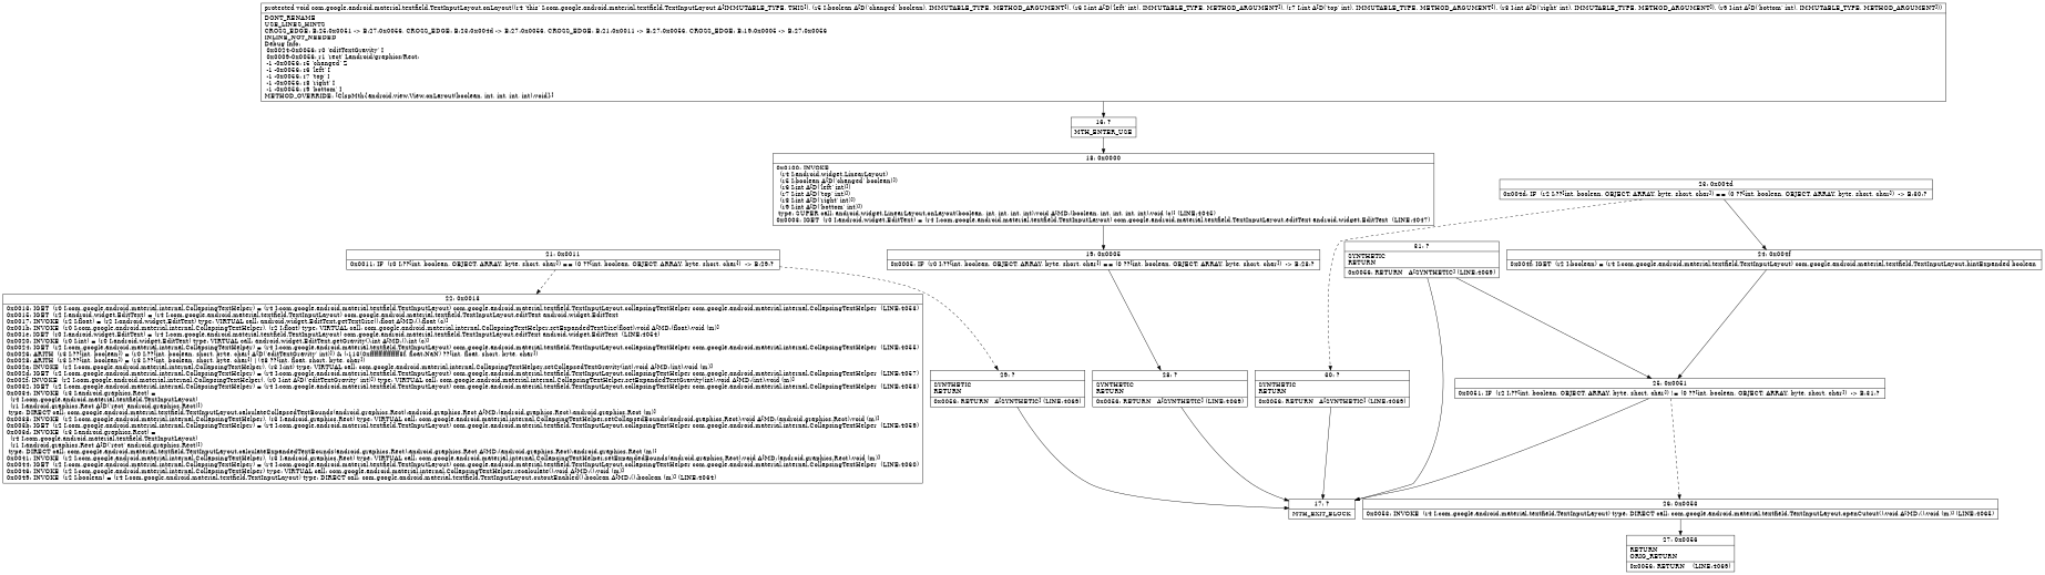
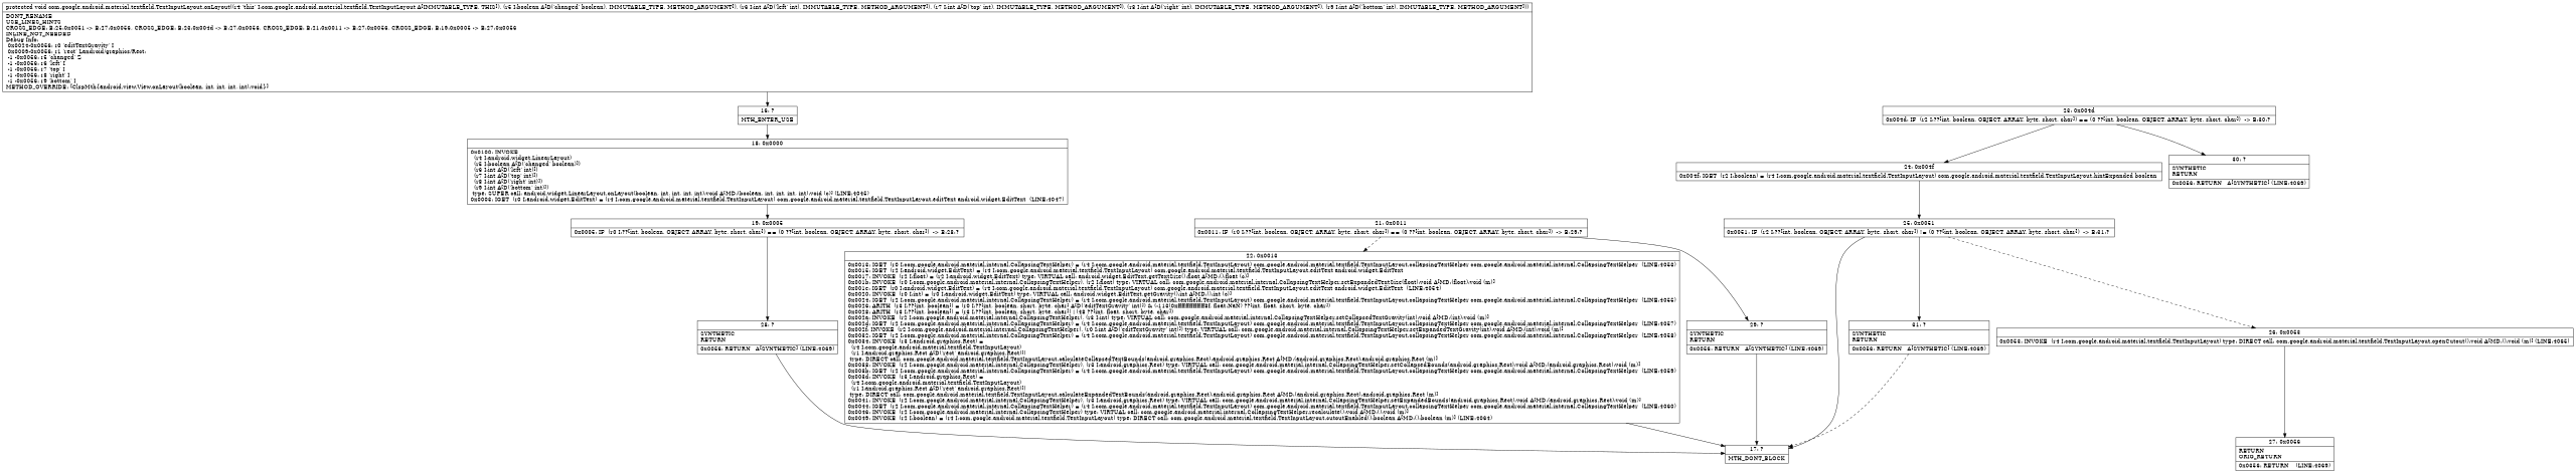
  digraph {
    node [shape=record]
    n1 [label="{16\:\ ?|MTH_ENTER_USE\l}"]
    n2 [label="{18\:\ 0x0000|0x0100: INVOKE  \l  (r4 I:android.widget.LinearLayout)\l  (r5 I:boolean A[D('changed' boolean)])\l  (r6 I:int A[D('left' int)])\l  (r7 I:int A[D('top' int)])\l  (r8 I:int A[D('right' int)])\l  (r9 I:int A[D('bottom' int)])\l type: SUPER call: android.widget.LinearLayout.onLayout(boolean, int, int, int, int):void A[MD:(boolean, int, int, int, int):void (c)] (LINE:4045)\l0x0003: IGET  (r0 I:android.widget.EditText) = (r4 I:com.google.android.material.textfield.TextInputLayout) com.google.android.material.textfield.TextInputLayout.editText android.widget.EditText  (LINE:4047)\l}"]
    n3 [label="{19\:\ 0x0005|0x0005: IF  (r0 I:??[int, boolean, OBJECT, ARRAY, byte, short, char]) == (0 ??[int, boolean, OBJECT, ARRAY, byte, short, char])  \-\> B:28:? \l}"]
    n4 [label="{28\:\ ?|SYNTHETIC\lRETURN\l|0x0056: RETURN   A[SYNTHETIC] (LINE:4069)\l}"]
-   n5 [label="{17\:\ ?|MTH_EXIT_BLOCK\l}"]
+   n5 [label="{17\:\ ?|MTH_DONT_BLOCK\l}"]
    n6 [label="{21\:\ 0x0011|0x0011: IF  (r0 I:??[int, boolean, OBJECT, ARRAY, byte, short, char]) == (0 ??[int, boolean, OBJECT, ARRAY, byte, short, char])  \-\> B:29:? \l}"]
    n7 [label="{22\:\ 0x0013|0x0013: IGET  (r0 I:com.google.android.material.internal.CollapsingTextHelper) = (r4 I:com.google.android.material.textfield.TextInputLayout) com.google.android.material.textfield.TextInputLayout.collapsingTextHelper com.google.android.material.internal.CollapsingTextHelper  (LINE:4053)\l0x0015: IGET  (r2 I:android.widget.EditText) = (r4 I:com.google.android.material.textfield.TextInputLayout) com.google.android.material.textfield.TextInputLayout.editText android.widget.EditText \l0x0017: INVOKE  (r2 I:float) = (r2 I:android.widget.EditText) type: VIRTUAL call: android.widget.EditText.getTextSize():float A[MD:():float (c)]\l0x001b: INVOKE  (r0 I:com.google.android.material.internal.CollapsingTextHelper), (r2 I:float) type: VIRTUAL call: com.google.android.material.internal.CollapsingTextHelper.setExpandedTextSize(float):void A[MD:(float):void (m)]\l0x001e: IGET  (r0 I:android.widget.EditText) = (r4 I:com.google.android.material.textfield.TextInputLayout) com.google.android.material.textfield.TextInputLayout.editText android.widget.EditText  (LINE:4054)\l0x0020: INVOKE  (r0 I:int) = (r0 I:android.widget.EditText) type: VIRTUAL call: android.widget.EditText.getGravity():int A[MD:():int (c)]\l0x0024: IGET  (r2 I:com.google.android.material.internal.CollapsingTextHelper) = (r4 I:com.google.android.material.textfield.TextInputLayout) com.google.android.material.textfield.TextInputLayout.collapsingTextHelper com.google.android.material.internal.CollapsingTextHelper  (LINE:4055)\l0x0026: ARITH  (r3 I:??[int, boolean]) = (r0 I:??[int, boolean, short, byte, char] A[D('editTextGravity' int)]) & (\-113(0xffffffffffffff8f, float:NaN) ??[int, float, short, byte, char]) \l0x0028: ARITH  (r3 I:??[int, boolean]) = (r3 I:??[int, boolean, short, byte, char]) \| (48 ??[int, float, short, byte, char]) \l0x002a: INVOKE  (r2 I:com.google.android.material.internal.CollapsingTextHelper), (r3 I:int) type: VIRTUAL call: com.google.android.material.internal.CollapsingTextHelper.setCollapsedTextGravity(int):void A[MD:(int):void (m)]\l0x002d: IGET  (r2 I:com.google.android.material.internal.CollapsingTextHelper) = (r4 I:com.google.android.material.textfield.TextInputLayout) com.google.android.material.textfield.TextInputLayout.collapsingTextHelper com.google.android.material.internal.CollapsingTextHelper  (LINE:4057)\l0x002f: INVOKE  (r2 I:com.google.android.material.internal.CollapsingTextHelper), (r0 I:int A[D('editTextGravity' int)]) type: VIRTUAL call: com.google.android.material.internal.CollapsingTextHelper.setExpandedTextGravity(int):void A[MD:(int):void (m)]\l0x0032: IGET  (r2 I:com.google.android.material.internal.CollapsingTextHelper) = (r4 I:com.google.android.material.textfield.TextInputLayout) com.google.android.material.textfield.TextInputLayout.collapsingTextHelper com.google.android.material.internal.CollapsingTextHelper  (LINE:4058)\l0x0034: INVOKE  (r3 I:android.graphics.Rect) = \l  (r4 I:com.google.android.material.textfield.TextInputLayout)\l  (r1 I:android.graphics.Rect A[D('rect' android.graphics.Rect)])\l type: DIRECT call: com.google.android.material.textfield.TextInputLayout.calculateCollapsedTextBounds(android.graphics.Rect):android.graphics.Rect A[MD:(android.graphics.Rect):android.graphics.Rect (m)]\l0x0038: INVOKE  (r2 I:com.google.android.material.internal.CollapsingTextHelper), (r3 I:android.graphics.Rect) type: VIRTUAL call: com.google.android.material.internal.CollapsingTextHelper.setCollapsedBounds(android.graphics.Rect):void A[MD:(android.graphics.Rect):void (m)]\l0x003b: IGET  (r2 I:com.google.android.material.internal.CollapsingTextHelper) = (r4 I:com.google.android.material.textfield.TextInputLayout) com.google.android.material.textfield.TextInputLayout.collapsingTextHelper com.google.android.material.internal.CollapsingTextHelper  (LINE:4059)\l0x003d: INVOKE  (r3 I:android.graphics.Rect) = \l  (r4 I:com.google.android.material.textfield.TextInputLayout)\l  (r1 I:android.graphics.Rect A[D('rect' android.graphics.Rect)])\l type: DIRECT call: com.google.android.material.textfield.TextInputLayout.calculateExpandedTextBounds(android.graphics.Rect):android.graphics.Rect A[MD:(android.graphics.Rect):android.graphics.Rect (m)]\l0x0041: INVOKE  (r2 I:com.google.android.material.internal.CollapsingTextHelper), (r3 I:android.graphics.Rect) type: VIRTUAL call: com.google.android.material.internal.CollapsingTextHelper.setExpandedBounds(android.graphics.Rect):void A[MD:(android.graphics.Rect):void (m)]\l0x0044: IGET  (r2 I:com.google.android.material.internal.CollapsingTextHelper) = (r4 I:com.google.android.material.textfield.TextInputLayout) com.google.android.material.textfield.TextInputLayout.collapsingTextHelper com.google.android.material.internal.CollapsingTextHelper  (LINE:4060)\l0x0046: INVOKE  (r2 I:com.google.android.material.internal.CollapsingTextHelper) type: VIRTUAL call: com.google.android.material.internal.CollapsingTextHelper.recalculate():void A[MD:():void (m)]\l0x0049: INVOKE  (r2 I:boolean) = (r4 I:com.google.android.material.textfield.TextInputLayout) type: DIRECT call: com.google.android.material.textfield.TextInputLayout.cutoutEnabled():boolean A[MD:():boolean (m)] (LINE:4064)\l}"]
    n8 [label="{29\:\ ?|SYNTHETIC\lRETURN\l|0x0056: RETURN   A[SYNTHETIC] (LINE:4069)\l}"]
    n9 [label="{23\:\ 0x004d|0x004d: IF  (r2 I:??[int, boolean, OBJECT, ARRAY, byte, short, char]) == (0 ??[int, boolean, OBJECT, ARRAY, byte, short, char])  \-\> B:30:? \l}"]
    n10 [label="{24\:\ 0x004f|0x004f: IGET  (r2 I:boolean) = (r4 I:com.google.android.material.textfield.TextInputLayout) com.google.android.material.textfield.TextInputLayout.hintExpanded boolean \l}"]
    n11 [label="{30\:\ ?|SYNTHETIC\lRETURN\l|0x0056: RETURN   A[SYNTHETIC] (LINE:4069)\l}"]
    n12 [label="{25\:\ 0x0051|0x0051: IF  (r2 I:??[int, boolean, OBJECT, ARRAY, byte, short, char]) != (0 ??[int, boolean, OBJECT, ARRAY, byte, short, char])  \-\> B:31:? \l}"]
    n13 [label="{26\:\ 0x0053|0x0053: INVOKE  (r4 I:com.google.android.material.textfield.TextInputLayout) type: DIRECT call: com.google.android.material.textfield.TextInputLayout.openCutout():void A[MD:():void (m)] (LINE:4065)\l}"]
    n14 [label="{31\:\ ?|SYNTHETIC\lRETURN\l|0x0056: RETURN   A[SYNTHETIC] (LINE:4069)\l}"]
-   n15 [label="{27\:\ 0x0056|RETURN\lORIG_RETURN\l|0x0056: RETURN    (LINE:4069)\l}"]
+   n15 [label="{27\:\ 0x0056|RETURN\lORIG_RETURN\l|0x0356: RETURN    (LINE:4069)\l}"]
    n16 [label="{protected void com.google.android.material.textfield.TextInputLayout.onLayout((r4 'this' I:com.google.android.material.textfield.TextInputLayout A[IMMUTABLE_TYPE, THIS]), (r5 I:boolean A[D('changed' boolean), IMMUTABLE_TYPE, METHOD_ARGUMENT]), (r6 I:int A[D('left' int), IMMUTABLE_TYPE, METHOD_ARGUMENT]), (r7 I:int A[D('top' int), IMMUTABLE_TYPE, METHOD_ARGUMENT]), (r8 I:int A[D('right' int), IMMUTABLE_TYPE, METHOD_ARGUMENT]), (r9 I:int A[D('bottom' int), IMMUTABLE_TYPE, METHOD_ARGUMENT]))  | DONT_RENAME\lUSE_LINES_HINTS\lCROSS_EDGE: B:25:0x0051 \-\> B:27:0x0056, CROSS_EDGE: B:23:0x004d \-\> B:27:0x0056, CROSS_EDGE: B:21:0x0011 \-\> B:27:0x0056, CROSS_EDGE: B:19:0x0005 \-\> B:27:0x0056\lINLINE_NOT_NEEDED\lDebug Info:\l  0x0024\-0x0056: r0 'editTextGravity' I\l  0x0009\-0x0056: r1 'rect' Landroid\/graphics\/Rect;\l  \-1 \-0x0056: r5 'changed' Z\l  \-1 \-0x0056: r6 'left' I\l  \-1 \-0x0056: r7 'top' I\l  \-1 \-0x0056: r8 'right' I\l  \-1 \-0x0056: r9 'bottom' I\lMETHOD_OVERRIDE: [ClspMth\{android.view.View.onLayout(boolean, int, int, int, int):void\}]\l}"]
    n1 -> n2
    n2 -> n3
    n3 -> n4
    n4 -> n5
    n6 -> n7 [style=dashed]
-   n6 -> n8 [style=dashed]
+   n6 -> n8
    n8 -> n5
    n9 -> n10 [style=solid]
-   n9 -> n11 [style=dashed]
+   n9 -> n11
    n10 -> n12
-   n11 -> n5
+   n7 -> n5
    n12 -> n5
    n12 -> n13 [style=dashed]
-   n14 -> n12
+   n12 -> n14
    n13 -> n15
-   n14 -> n5
+   n14 -> n5 [style=dashed]
    n16 -> n1
  }
